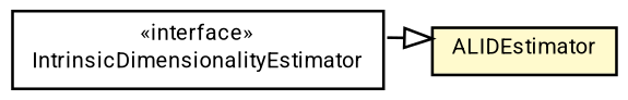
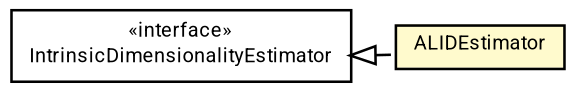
  digraph {
    nodesep=0.15
    rankdir=LR
    ranksep=0.25
    node [fontcolor=black fontname=Roboto fontsize=8 margin=0 shape=plaintext]
    n1 [height=0 label=<<table title="de.lmu.ifi.dbs.elki.math.statistics.intrinsicdimensionality.IntrinsicDimensionalityEstimator" border="0" cellborder="1" cellspacing="0" cellpadding="2" href="IntrinsicDimensionalityEstimator.html" target="_parent"> 		<tr><td><table border="0" cellspacing="0" cellpadding="1"> 		<tr><td align="center" balign="center"> &#171;interface&#187; </td></tr> 		<tr><td align="center" balign="center"> <font face="Roboto">IntrinsicDimensionalityEstimator</font> </td></tr> 		</table></td></tr> 		</table>> width=0]
    n2 [height=0 label=<<table title="de.lmu.ifi.dbs.elki.math.statistics.intrinsicdimensionality.ALIDEstimator" border="0" cellborder="1" cellspacing="0" cellpadding="2" bgcolor="lemonChiffon" href="ALIDEstimator.html" target="_parent"> 		<tr><td><table border="0" cellspacing="0" cellpadding="1"> 		<tr><td align="center" balign="center"> <font face="Roboto">ALIDEstimator</font> </td></tr> 		</table></td></tr> 		</table>> width=0]
-   n2 -> n1 [arrowtail=empty color=black dir=back fontname=Roboto fontsize=7 labelfontname=Roboto labelfontsize=7 style=dashed weight=9]
+   n1 -> n2 [arrowtail=empty color=black dir=back fontname=Roboto fontsize=7 labelfontname=Roboto labelfontsize=7 style=dashed weight=9]
  }
